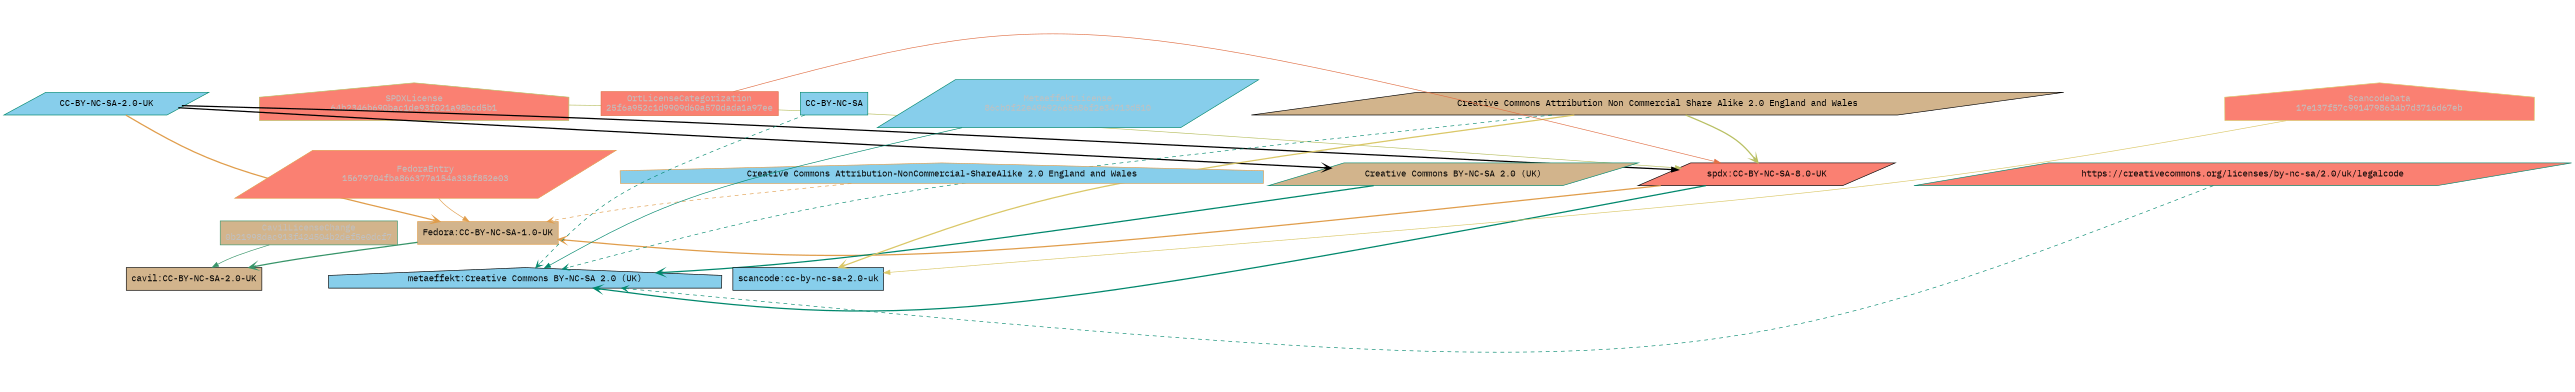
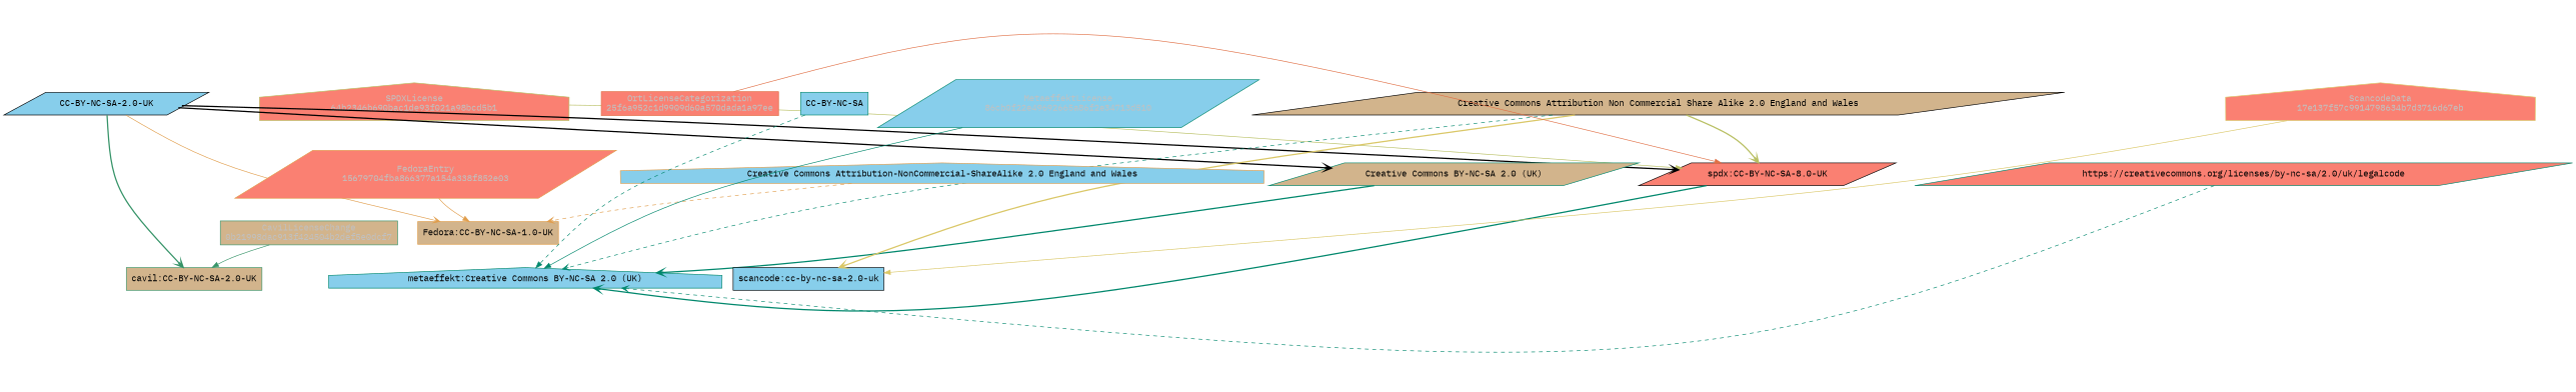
  strict digraph {
    fontname="IBM Plex Mono"
    splines=curved
    node [color="#00876c" fillcolor=salmon fontname="IBM Plex Mono" shape=parallelogram style=filled]
    edge [color="#00876c" fontname="IBM Plex Mono" weight=0.5 arrowhead=vee style=bold]
    n1 [color="#b8bf62" fontcolor=gray label="SPDXLicense\n64b2346b690bac1de93f021a98bcd5b1" shape=house]
    n2 [label="spdx:CC-BY-NC-SA-8.0-UK" color=""]
    n3 [color="#e09d4b" fillcolor=tan label="Fedora:CC-BY-NC-SA-1.0-UK" shape=box]
-   n4 [color=black fillcolor=skyblue label="metaeffekt:Creative Commons BY-NC-SA 2.0 (UK)" shape=house]
-   n5 [fillcolor=skyblue label="CC-BY-NC-SA-2.0-UK"]
-   n6 [color=black fillcolor=tan label="cavil:CC-BY-NC-SA-2.0-UK" shape=box]
+   n4 [fillcolor=skyblue label="metaeffekt:Creative Commons BY-NC-SA 2.0 (UK)" shape=house]
+   n5 [fillcolor=skyblue label="CC-BY-NC-SA-2.0-UK" color=""]
+   n6 [color="#379469" fillcolor=tan label="cavil:CC-BY-NC-SA-2.0-UK" shape=box]
    n7 [fillcolor=tan label="Creative Commons BY-NC-SA 2.0 (UK)"]
    n8 [fillcolor=skyblue label="scancode:cc-by-nc-sa-2.0-uk" shape=box color=""]
    n9 [fillcolor=tan label="Creative Commons Attribution Non Commercial Share Alike 2.0 England and Wales" color=""]
    n10 [color="#e09d4b" fontcolor=gray label="FedoraEntry\n15679704fba866377a154a338f852e03"]
    n11 [color="#e09d4b" fillcolor=skyblue label="Creative Commons Attribution-NonCommercial-ShareAlike 2.0 England and Wales" shape=house]
    n12 [color="#dac767" fontcolor=gray label="ScancodeData\n17e137f57c9914798634b7d3716d67eb" shape=house]
    n13 [color="#e06f45" fontcolor=gray label="OrtLicenseCategorization\n25f6a952c1d9909d60a570dada1a97ee" shape=box]
    n14 [color="#379469" fillcolor=tan fontcolor=gray label="CavilLicenseChange\n0b21998dac913f424504b2def5e0dcf7" shape=box]
    n15 [fillcolor=skyblue label="CC-BY-NC-SA" shape=box]
    n16 [fillcolor=skyblue fontcolor=gray label="MetaeffektLicense\n86cb0f22e49692665a86f2e34713d510"]
    n17 [label="https://creativecommons.org/licenses/by-nc-sa/2.0/uk/legalcode"]
    n1 -> n2 [color="#b8bf62" arrowhead="" style=""]
-   n2 -> n3 [color="#e09d4b" weight=0.7]
    n2 -> n4 [weight=0.7]
-   n5 -> n2 [arrowhead=normal weight=0.7 color=""]
-   n5 -> n3 [color="#e09d4b" weight=0.7]
-   n3 -> n6 [color="#379469" weight=0.7]
+   n5 -> n2 [weight=0.7 color=""]
+   n5 -> n3 [color="#e09d4b" style=solid weight=0.7]
+   n5 -> n6 [color="#379469" weight=0.7]
    n5 -> n7 [weight=0.7 color=""]
    n7 -> n4 [weight=0.7]
    n9 -> n2 [color="#b8bf62" weight=0.7]
    n9 -> n4 [style=dashed]
    n9 -> n8 [color="#dac767" weight=0.7]
    n10 -> n3 [color="#e09d4b" arrowhead="" style=""]
    n11 -> n3 [color="#e09d4b" style=dashed]
    n12 -> n8 [color="#dac767" arrowhead="" style=""]
    n13 -> n2 [color="#e06f45" arrowhead="" style=""]
    n14 -> n6 [color="#379469" arrowhead="" style=""]
-   n15 -> n4 [style=dashed]
+   n15 -> n4 [arrowhead=normal style=dashed]
    n16 -> n4 [arrowhead="" style=""]
    n17 -> n4 [style=dashed]
  }
